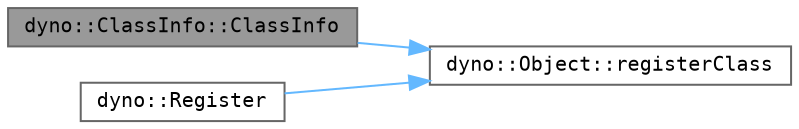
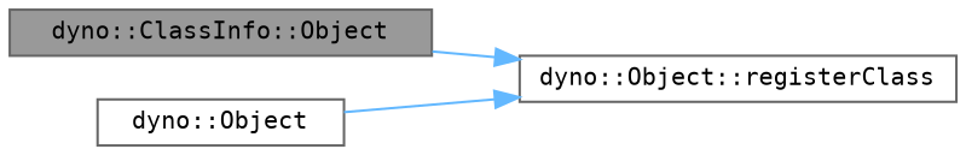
  digraph {
    fontname="DejaVu Sans Mono"
    rankdir=LR
    node [color=grey40 fillcolor=white fontname="DejaVu Sans Mono" fontsize=10 shape=box style=filled]
    edge [color=steelblue1 fontname="DejaVu Sans Mono" fontsize=10 labelfontname=Helvetica labelfontsize=10 style=solid]
-   n1 [color=gray40 fillcolor=grey60 fontcolor=black height=0.2 label="dyno::ClassInfo::ClassInfo" width=0.4]
+   n1 [color=gray40 fillcolor=grey60 fontcolor=black height=0.2 label="dyno::ClassInfo::Object" width=0.4]
    n2 [height=0.2 label="dyno::Object::registerClass" width=0.4]
-   n3 [height=0.2 label="dyno::Register" width=0.4]
+   n3 [height=0.2 label="dyno::Object" width=0.4]
    n1 -> n2
    n3 -> n2
  }
